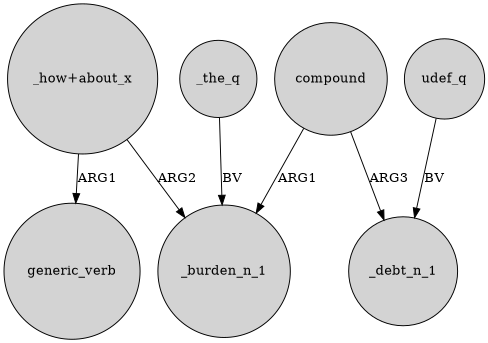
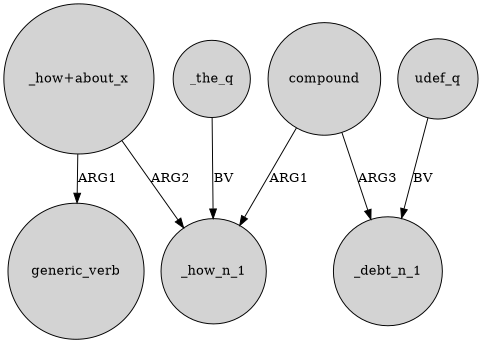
  digraph {
    node [shape=circle style=filled]
    _the_q
-   _burden_n_1
+   _burden_n_1 [label=_how_n_1]
    "_how+about_x"
    generic_verb
    compound
    _debt_n_1
    udef_q
    _the_q -> _burden_n_1 [label=BV]
    "_how+about_x" -> _burden_n_1 [label=ARG2]
    "_how+about_x" -> generic_verb [label=ARG1]
    compound -> _burden_n_1 [label=ARG1]
    compound -> _debt_n_1 [label=ARG3]
    udef_q -> _debt_n_1 [label=BV]
  }
